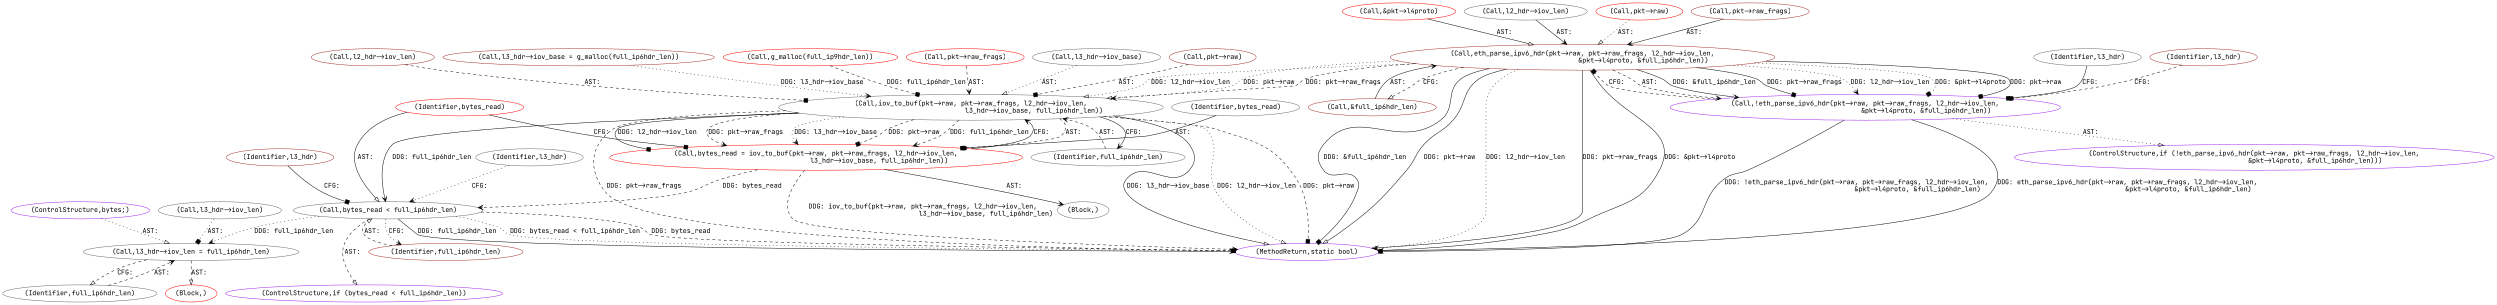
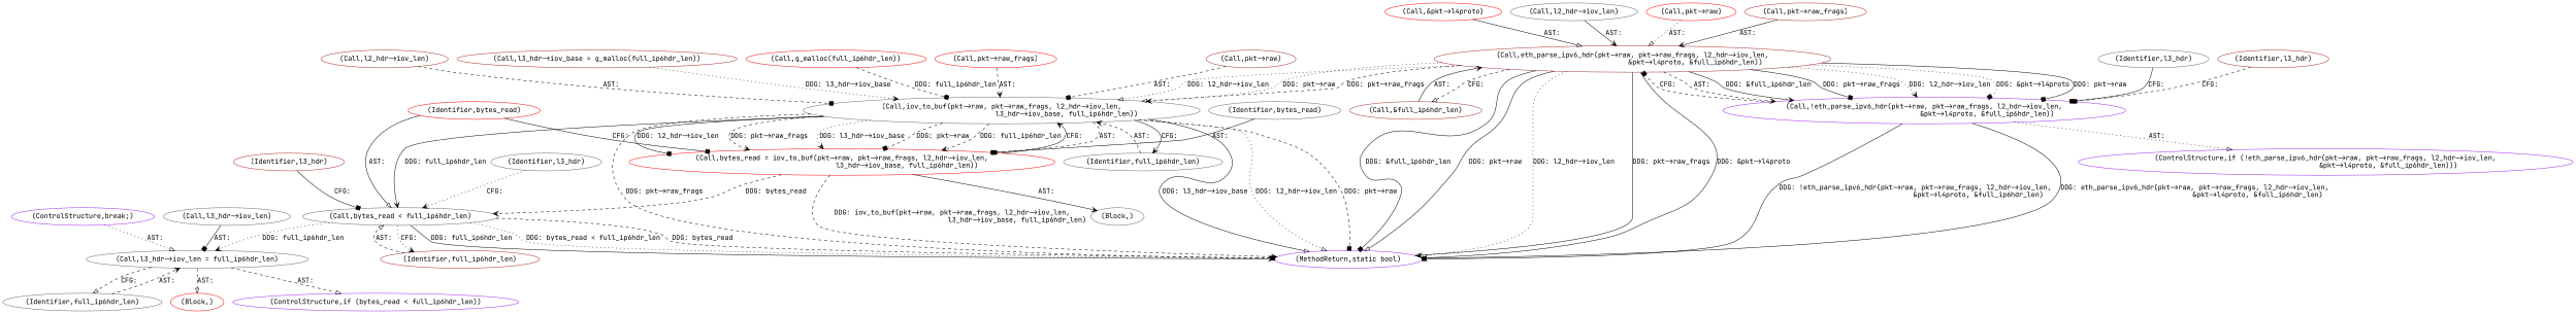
  digraph {
    fontname="JetBrains Mono"
    node [color=gray40 fontname="JetBrains Mono"]
    edge [arrowhead=vee fontname="JetBrains Mono" style=solid]
    n1 [color=brown label="(Call,eth_parse_ipv6_hdr(pkt->raw, pkt->raw_frags, l2_hdr->iov_len,\n                               &pkt->l4proto, &full_ip6hdr_len))"]
    n2 [color=purple label="(Call,!eth_parse_ipv6_hdr(pkt->raw, pkt->raw_frags, l2_hdr->iov_len,\n                               &pkt->l4proto, &full_ip6hdr_len))"]
    n3 [label="(Call,iov_to_buf(pkt->raw, pkt->raw_frags, l2_hdr->iov_len,\n                                l3_hdr->iov_base, full_ip6hdr_len))"]
    n4 [color=brown label="(Call,&full_ip6hdr_len)"]
    n5 [color=purple label="(MethodReturn,static bool)"]
    n6 [color=purple label="(ControlStructure,if (!eth_parse_ipv6_hdr(pkt->raw, pkt->raw_frags, l2_hdr->iov_len,\n                               &pkt->l4proto, &full_ip6hdr_len)))"]
    n7 [color=red label="(Call,bytes_read = iov_to_buf(pkt->raw, pkt->raw_frags, l2_hdr->iov_len,\n                                l3_hdr->iov_base, full_ip6hdr_len))"]
    n8 [label="(Call,bytes_read < full_ip6hdr_len)"]
    n9 [label="(Identifier,full_ip6hdr_len)"]
    n10 [label="(Block,)"]
    n11 [label="(Call,l3_hdr->iov_len = full_ip6hdr_len)"]
    n12 [color=purple label="(ControlStructure,if (bytes_read < full_ip6hdr_len))"]
    n13 [color=brown label="(Identifier,full_ip6hdr_len)"]
    n14 [label="(Identifier,full_ip6hdr_len)"]
    n15 [color=red label="(Block,)"]
    n16 [color=brown label="(Call,pkt->raw)"]
    n17 [color=brown label="(Call,l2_hdr->iov_len)"]
    n18 [color=red label="(Identifier,bytes_read)"]
    n19 [color=red label="(Call,&pkt->l4proto)"]
    n20 [label="(Identifier,l3_hdr)"]
    n21 [label="(Identifier,l3_hdr)"]
    n22 [label="(Call,l2_hdr->iov_len)"]
    n23 [color=brown label="(Call,l3_hdr->iov_base = g_malloc(full_ip6hdr_len))"]
    n24 [color=red label="(Call,pkt->raw)"]
-   n25 [color=purple label="(ControlStructure,bytes;)"]
+   n25 [color=purple label="(ControlStructure,break;)"]
    n26 [label="(Identifier,bytes_read)"]
-   n27 [color=red label="(Call,g_malloc(full_ip9hdr_len))"]
+   n27 [color=red label="(Call,g_malloc(full_ip6hdr_len))"]
    n28 [color=brown label="(Call,pkt->raw_frags)"]
    n29 [color=red label="(Call,pkt->raw_frags)"]
    n30 [color=brown label="(Identifier,l3_hdr)"]
-   n31 [label="(Call,l3_hdr->iov_base)"]
    n32 [color=brown label="(Identifier,l3_hdr)"]
    n33 [label="(Call,l3_hdr->iov_len)"]
    n1 -> n2 [label="AST: " style=dashed]
    n1 -> n2 [label="DDG: &full_ip6hdr_len"]
    n1 -> n2 [arrowhead=box label="DDG: pkt->raw_frags"]
    n1 -> n2 [label="DDG: l2_hdr->iov_len" style=dotted]
    n1 -> n2 [arrowhead=box label="DDG: &pkt->l4proto" style=dotted]
    n1 -> n2 [arrowhead=box label="DDG: pkt->raw"]
    n1 -> n3 [label="DDG: pkt->raw" style=dotted]
    n1 -> n3 [arrowhead=onormal label="DDG: pkt->raw_frags" style=dashed]
    n1 -> n3 [arrowhead=onormal label="DDG: l2_hdr->iov_len" style=dotted]
    n1 -> n4 [arrowhead=onormal label="CFG: " style=dashed]
    n1 -> n5 [arrowhead=box label="DDG: &full_ip6hdr_len"]
    n1 -> n5 [arrowhead=onormal label="DDG: pkt->raw"]
    n1 -> n5 [label="DDG: l2_hdr->iov_len" style=dotted]
    n1 -> n5 [arrowhead=onormal label="DDG: pkt->raw_frags"]
    n1 -> n5 [arrowhead=onormal label="DDG: &pkt->l4proto"]
    n2 -> n1 [arrowhead=box label="CFG: " style=dashed]
    n2 -> n5 [label="DDG: eth_parse_ipv6_hdr(pkt->raw, pkt->raw_frags, l2_hdr->iov_len,\n                               &pkt->l4proto, &full_ip6hdr_len)"]
    n2 -> n5 [arrowhead=box label="DDG: !eth_parse_ipv6_hdr(pkt->raw, pkt->raw_frags, l2_hdr->iov_len,\n                               &pkt->l4proto, &full_ip6hdr_len)"]
    n2 -> n6 [arrowhead=onormal label="AST: " style=dotted]
    n3 -> n5 [arrowhead=onormal label="DDG: l2_hdr->iov_len" style=dotted]
    n3 -> n5 [arrowhead=box label="DDG: pkt->raw" style=dashed]
    n3 -> n5 [label="DDG: pkt->raw_frags" style=dashed]
    n3 -> n5 [arrowhead=onormal label="DDG: l3_hdr->iov_base"]
    n3 -> n7 [arrowhead=box label="AST: " style=dashed]
    n3 -> n7 [arrowhead=box label="DDG: l2_hdr->iov_len"]
    n3 -> n7 [label="DDG: pkt->raw_frags" style=dashed]
    n3 -> n7 [label="DDG: l3_hdr->iov_base" style=dotted]
    n3 -> n7 [arrowhead=box label="DDG: pkt->raw" style=dashed]
    n3 -> n7 [label="DDG: full_ip6hdr_len" style=dashed]
    n3 -> n8 [label="DDG: full_ip6hdr_len"]
    n3 -> n9 [label="CFG: "]
    n4 -> n1 [label="AST: "]
    n7 -> n3 [label="CFG: "]
    n7 -> n5 [label="DDG: iov_to_buf(pkt->raw, pkt->raw_frags, l2_hdr->iov_len,\n                                l3_hdr->iov_base, full_ip6hdr_len)" style=dashed]
    n7 -> n8 [label="DDG: bytes_read" style=dashed]
    n7 -> n10 [label="AST: "]
    n8 -> n5 [arrowhead=box label="DDG: bytes_read < full_ip6hdr_len" style=dotted]
    n8 -> n5 [arrowhead=box label="DDG: bytes_read" style=dashed]
    n8 -> n5 [label="DDG: full_ip6hdr_len"]
    n8 -> n11 [label="DDG: full_ip6hdr_len" style=dotted]
-   n8 -> n12 [arrowhead=onormal label="AST: " style=dashed]
+   n11 -> n12 [arrowhead=onormal label="AST: " style=dashed]
    n8 -> n13 [label="CFG: " style=dotted]
    n9 -> n3 [label="AST: " style=dashed]
    n11 -> n14 [arrowhead=onormal label="CFG: " style=dashed]
    n11 -> n15 [arrowhead=onormal label="AST: " style=dashed]
    n13 -> n8 [arrowhead=onormal label="AST: " style=dashed]
    n14 -> n11 [label="AST: " style=dashed]
    n16 -> n3 [arrowhead=box label="AST: " style=dashed]
    n17 -> n3 [arrowhead=box label="AST: " style=dashed]
    n18 -> n7 [arrowhead=box label="CFG: "]
    n18 -> n8 [arrowhead=onormal label="AST: "]
    n19 -> n1 [arrowhead=onormal label="AST: "]
    n20 -> n2 [arrowhead=box label="CFG: "]
    n21 -> n8 [label="CFG: " style=dotted]
    n22 -> n1 [label="AST: "]
    n23 -> n3 [label="DDG: l3_hdr->iov_base" style=dotted]
    n24 -> n1 [arrowhead=onormal label="AST: " style=dotted]
    n25 -> n11 [arrowhead=onormal label="AST: " style=dotted]
    n26 -> n7 [arrowhead=box label="AST: "]
    n27 -> n3 [arrowhead=box label="DDG: full_ip6hdr_len" style=dashed]
    n28 -> n1 [label="AST: "]
    n29 -> n3 [label="AST: " style=dashed]
    n30 -> n8 [arrowhead=box label="CFG: "]
-   n31 -> n3 [arrowhead=onormal label="AST: " style=dotted]
    n32 -> n2 [arrowhead=box label="CFG: " style=dashed]
-   n33 -> n11 [arrowhead=box label="AST: " style=dotted]
+   n33 -> n11 [arrowhead=box label="AST: "]
  }
